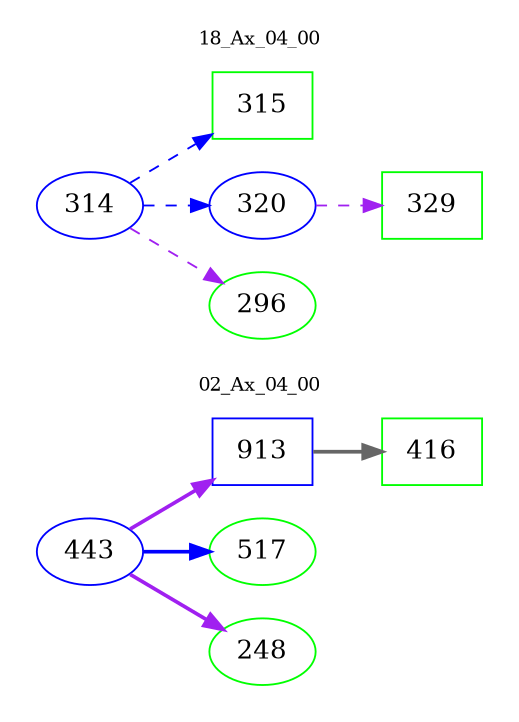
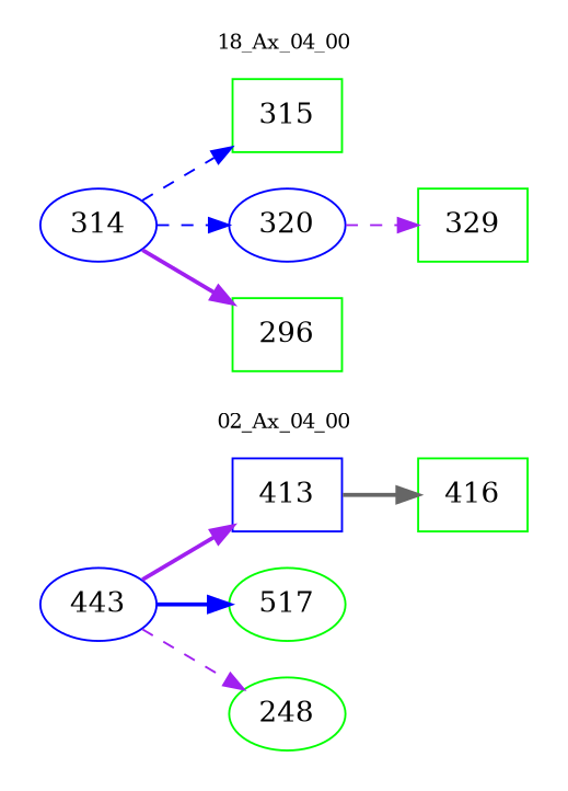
  digraph {
    rankdir=LR
    node [color=green shape=ellipse]
    edge [color=purple style=bold]
    n1 [color=blue label=443]
    n2 [label=248]
    n3 [label=517]
-   n4 [color=blue label=913 shape=box]
+   n4 [color=blue label=413 shape=box]
    n5 [label=416 shape=box]
    n6 [color=blue label=314]
-   n7 [label=296]
+   n7 [label=296 shape=box]
    n8 [color=blue label=320]
    n9 [label=315 shape=box]
    n10 [label=329 shape=box]
    subgraph cluster_1 {
      color=white
      fontsize=10
      label="02_Ax_04_00"
      n1
      n2
      n3
      n4
      n5
    }
    subgraph cluster_2 {
      color=white
      fontsize=10
      label="18_Ax_04_00"
      n6
      n7
      n8
      n9
      n10
    }
-   n1 -> n2
+   n1 -> n2 [style=dashed]
    n1 -> n3 [color=blue]
    n1 -> n4
    n4 -> n5 [color=gray40]
-   n6 -> n7 [style=dashed]
+   n6 -> n7
    n6 -> n8 [color=blue style=dashed]
    n6 -> n9 [color=blue style=dashed]
    n8 -> n10 [style=dashed]
  }
